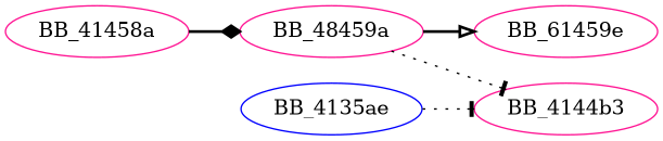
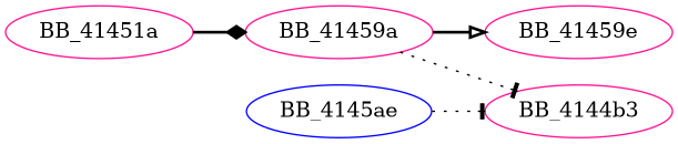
  digraph {
    rankdir=LR
    node [color=deeppink]
    edge [arrowhead=tee style=bold]
-   BB_41458a
-   BB_41459a [label=BB_48459a]
-   BB_41459e [label=BB_61459e]
+   BB_41458a [label=BB_41451a]
+   BB_41459a
+   BB_41459e
    n4 [label=BB_4144b3]
-   BB_4145ae [color=blue label=BB_4135ae]
+   BB_4145ae [color=blue]
    BB_41458a -> BB_41459a [arrowhead=diamond]
    BB_41459a -> BB_41459e [arrowhead=onormal]
    BB_41459a -> n4 [style=dotted]
    BB_4145ae -> n4 [style=dotted]
  }
